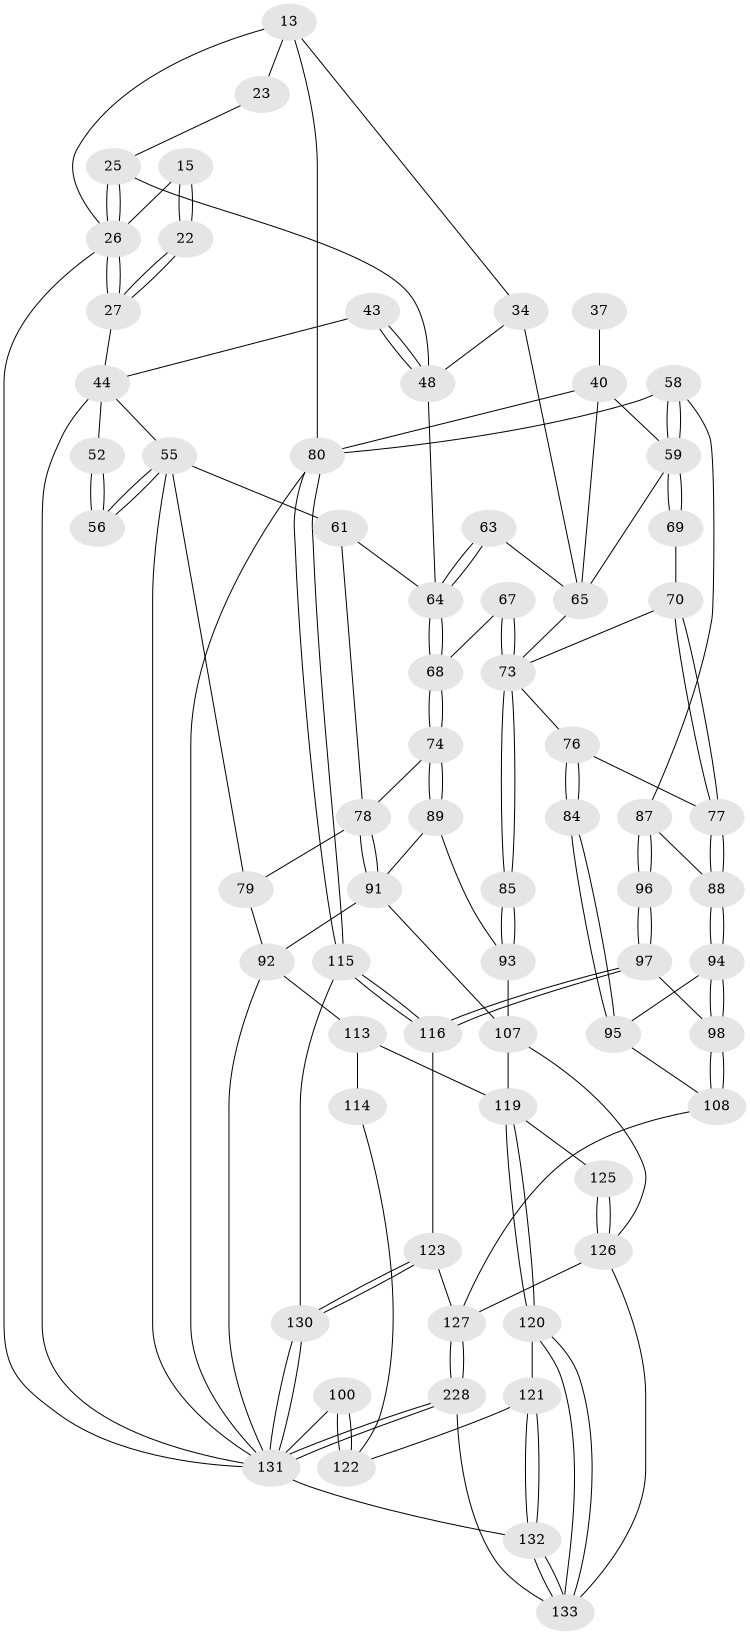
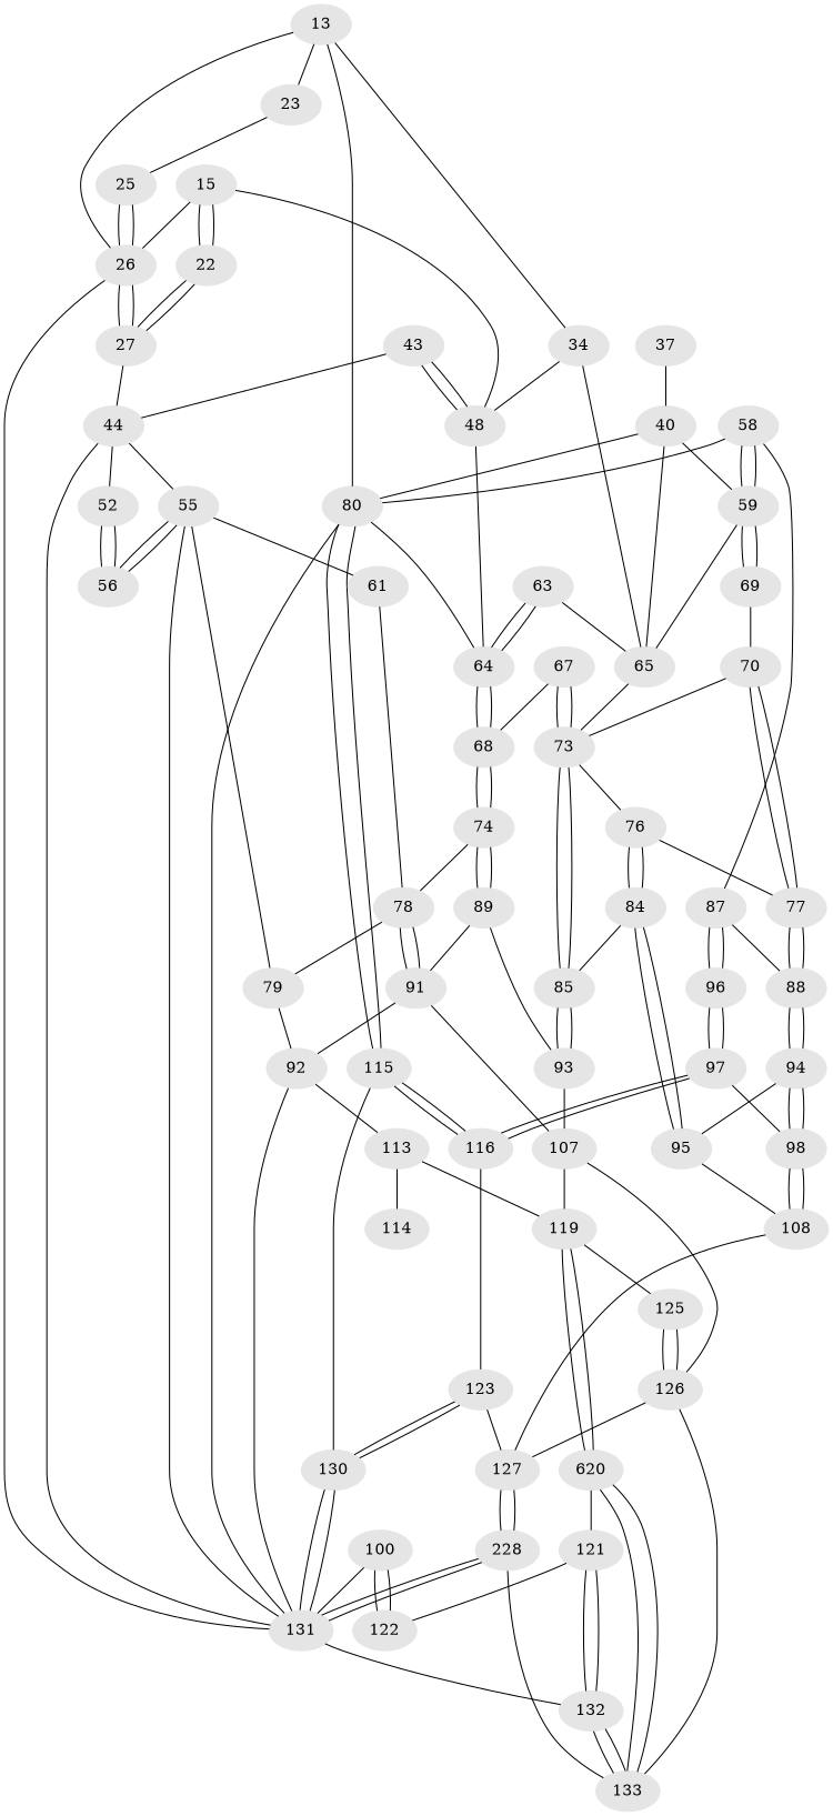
  graph {
    node [color=gray90 style=filled]
    13 [super="+9+12"]
    23
    26 [super="+16"]
    34
    80 [super="+11"]
    25 [super="+24"]
    27 [super="+18"]
    131 [super="+101"]
    48 [super="+35+36"]
    65 [super="+47+42"]
    115
    15
    22
    44 [super="+39+20"]
    52 [super="+51"]
    55 [super="+54"]
    64 [super="+60"]
    132
    73 [super="+72+71+66"]
    40 [super="+30+29+28+33"]
    37
    59 [super="+45+46"]
    69
    43
    56
    61
    79
    68
    78 [super="+75"]
    92 [super="+81+82"]
    58 [super="+57"]
    87 [super="+86"]
    88
    96
    70
    91 [super="+90"]
    63 [super="+49"]
    74
    76
    85
    67
    89
    77
    84
    93
    95
    94
    107 [super="+106"]
    113 [super="+110"]
    116
    130
    108 [super="+102"]
    97
    98
    119 [super="+118"]
    126 [super="+104"]
    114
    127 [super="+103+124"]
    123
    100 [super="+99"]
    122 [super="+117"]
-   120
+   120 [label=620]
    125
    133 [super="+129"]
    n65 [label=228]
    121
    13 -- 23 [weight=2]
    13 -- 26
    13 -- 34
    13 -- 80 [weight=2]
    23 -- 25
    26 -- 27 [weight=2]
    26 -- 27
    26 -- 131
    34 -- 48
    34 -- 65
    80 -- 131 [weight=2]
    80 -- 115
    80 -- 115
    25 -- 26
    25 -- 26
-   25 -- 48
+   15 -- 48
    27 -- 44
    131 -- 132
    48 -- 64
    65 -- 73
    115 -- 116
    115 -- 116
    115 -- 130
    15 -- 26 [weight=2]
    15 -- 22
    15 -- 22
    22 -- 27 [weight=2]
    22 -- 27
    44 -- 131
    44 -- 52 [weight=2]
    44 -- 55
    52 -- 56 [weight=2]
    52 -- 56
    55 -- 131
    55 -- 56
    55 -- 56
    55 -- 61
    55 -- 79
    64 -- 68
    64 -- 68
    132 -- 133
    132 -- 133
    73 -- 76
    73 -- 85
    73 -- 85
    40 -- 80 [weight=2]
    40 -- 65
    40 -- 59
    37 -- 40 [weight=3]
    59 -- 65
    59 -- 69 [weight=2]
    59 -- 69
    69 -- 70
    43 -- 48 [weight=2]
    43 -- 48
    43 -- 44
-   61 -- 64
+   80 -- 64
    61 -- 78
    79 -- 92
    68 -- 74
    68 -- 74
    78 -- 79
    78 -- 91
    78 -- 91
    92 -- 131
    92 -- 113 [weight=2]
    58 -- 80 [weight=2]
    58 -- 59 [weight=2]
    58 -- 59
    58 -- 87
    87 -- 88
    87 -- 96 [weight=2]
    87 -- 96
    88 -- 94
    88 -- 94
    96 -- 97
    96 -- 97
    70 -- 73
    70 -- 77
    70 -- 77
    91 -- 92
    91 -- 107
    63 -- 65 [weight=2]
    63 -- 64 [weight=2]
    63 -- 64
    74 -- 78
    74 -- 89
    74 -- 89
    76 -- 77
    76 -- 84
    76 -- 84
    85 -- 93
    85 -- 93
    67 -- 73 [weight=2]
    67 -- 73
    67 -- 68
    89 -- 91
    89 -- 93
    77 -- 88
    77 -- 88
+   84 -- 85
    84 -- 95
    84 -- 95
    93 -- 107
    95 -- 108
    94 -- 95
    94 -- 98
    94 -- 98
    107 -- 119 [weight=2]
    107 -- 126
    113 -- 119
    113 -- 114 [weight=2]
    116 -- 123
    130 -- 131
    130 -- 131
    108 -- 127 [weight=2]
    97 -- 116
    97 -- 116
    97 -- 98
    98 -- 108
    98 -- 108
    119 -- 120
    119 -- 120
    119 -- 125 [weight=2]
    126 -- 127
    126 -- 133
-   114 -- 122
    127 -- n65
    127 -- n65
    123 -- 130
    123 -- 130
    123 -- 127
    100 -- 131 [weight=2]
    100 -- 122 [weight=2]
    100 -- 122
    120 -- 133
    120 -- 133
    120 -- 121
    125 -- 126
    125 -- 126
    n65 -- 131
    n65 -- 131
    n65 -- 133
    121 -- 132
    121 -- 132
    121 -- 122
  }
